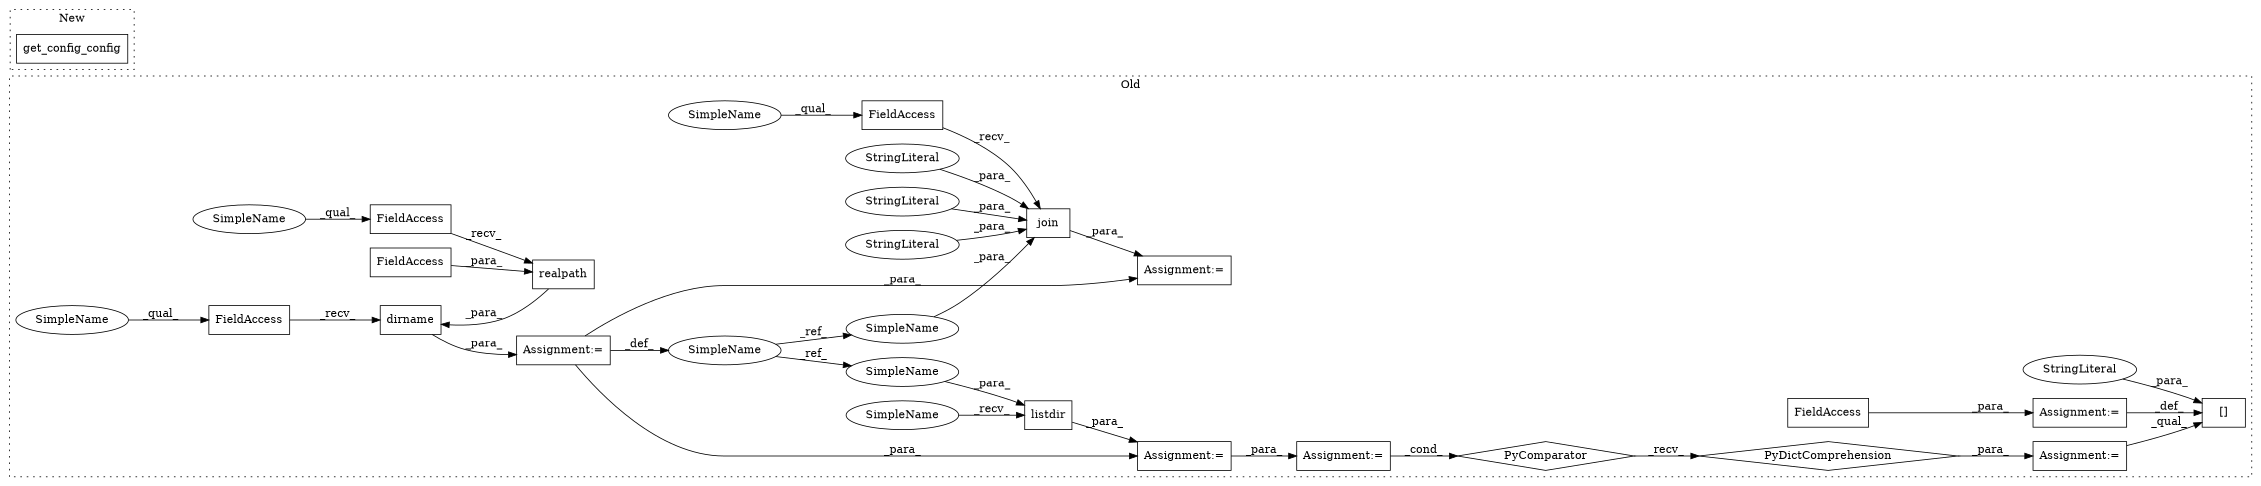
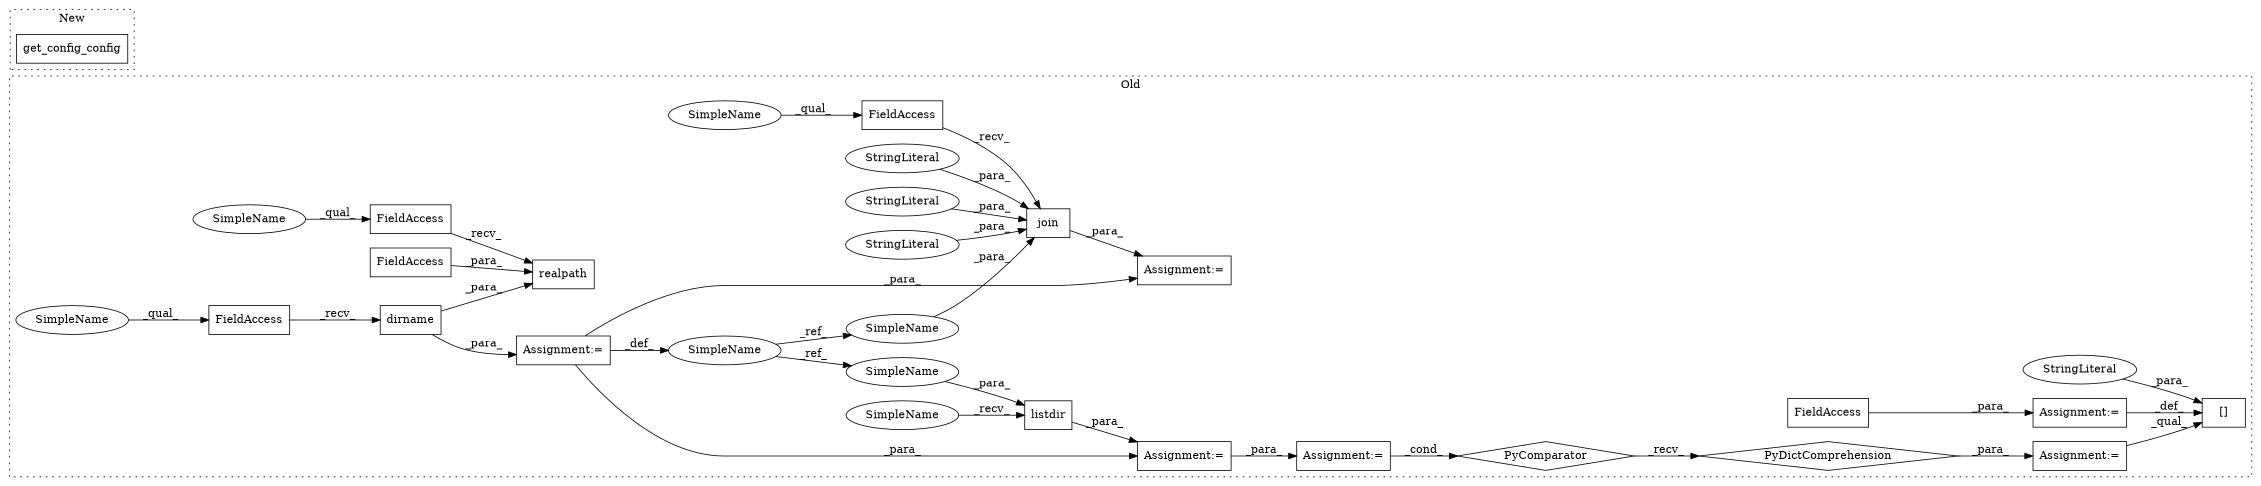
  digraph {
    rankdir=LR
    node [a=42 l=7 s=3871 shape=box]
    n1 [a=32 l="8,1" label=listdir s="3744,3758"]
    n2 [a=2 l="6,1" label="[]" s="3974,3984"]
    n3 [a=32 l="9,1" label=realpath s="3615,3632"]
    n4 [a=45 l=4 label=StringLiteral s=3980 shape=ellipse]
    n5 [a=32 l="8,1" label=dirname s="3599,3633"]
    n6 [a=110 l=164 label=PyDictComprehension s=3782 shape=diamond]
    n7 [a=113 l=67 label=PyComparator shape=diamond]
    n8 [a=22 label=FieldAccess s=3607]
    n9 [a=22 label=FieldAccess s=3591]
    n10 [a=22 l=8 label=FieldAccess s=3624]
    n11 [l=6 label=SimpleName s=3584 shape=ellipse]
    n12 [a=32 l="5,1" label=join s="3660,3715"]
    n13 [a=22 label=FieldAccess s=3652]
    n14 [a=7 l=1 label="Assignment:=" s=3985]
    n15 [a=45 l=30 label=StringLiteral s=3685 shape=ellipse]
    n16 [a=45 l=4 label=StringLiteral s=3672 shape=ellipse]
    n17 [a=45 label=StringLiteral s=3677 shape=ellipse]
    n18 [a=22 l=8 label=FieldAccess s=3986]
    n19 [a=7 l=1 label="Assignment:=" s=3740]
    n20 [a=7 l=1 label="Assignment:=" s=3651]
    n21 [a=7 l=12 label="Assignment:=" s=3770]
    n22 [a=7 l=1 label="Assignment:=" s=3590]
    n23 [a=7 l=67 label="Assignment:="]
    n24 [l=2 label=SimpleName s=3591 shape=ellipse]
    n25 [l=2 label=SimpleName s=3652 shape=ellipse]
    n26 [l=2 label=SimpleName s=3607 shape=ellipse]
    n27 [l=2 label=SimpleName s=3741 shape=ellipse]
    n28 [l=6 label=SimpleName s=3665 shape=ellipse]
    n29 [l=6 label=SimpleName s=3752 shape=ellipse]
    n30 [a=32 l=17 label=get_config_config s=4106]
    subgraph cluster_1 {
      label=Old
      style=dotted
      n1
      n2
      n3
      n4
      n5
      n6
      n7
      n8
      n9
      n10
      n11
      n12
      n13
      n14
      n15
      n16
      n17
      n18
      n19
      n20
      n21
      n22
      n23
      n24
      n25
      n26
      n27
      n28
      n29
    }
    subgraph cluster_2 {
      label=New
      style=dotted
      n30
    }
    n1 -> n19 [label=_para_]
-   n3 -> n5 [label=_para_]
+   n5 -> n3 [label=_para_]
    n4 -> n2 [label=_para_]
    n5 -> n22 [label=_para_]
    n6 -> n21 [label=_para_]
    n7 -> n6 [label=_recv_]
    n8 -> n3 [label=_recv_]
    n9 -> n5 [label=_recv_]
    n10 -> n3 [label=_para_]
    n11 -> n28 [label=_ref_]
    n11 -> n29 [label=_ref_]
    n12 -> n20 [label=_para_]
    n13 -> n12 [label=_recv_]
    n14 -> n2 [label=_def_]
    n15 -> n12 [label=_para_]
    n16 -> n12 [label=_para_]
    n17 -> n12 [label=_para_]
    n18 -> n14 [label=_para_]
    n19 -> n23 [label=_para_]
    n21 -> n2 [label=_qual_]
    n22 -> n11 [label=_def_]
    n22 -> n19 [label=_para_]
    n22 -> n20 [label=_para_]
    n23 -> n7 [label=_cond_]
    n24 -> n9 [label=_qual_]
    n25 -> n13 [label=_qual_]
    n26 -> n8 [label=_qual_]
    n27 -> n1 [label=_recv_]
    n28 -> n12 [label=_para_]
    n29 -> n1 [label=_para_]
  }
